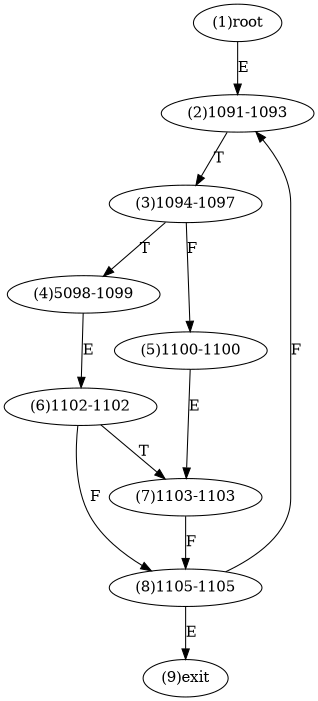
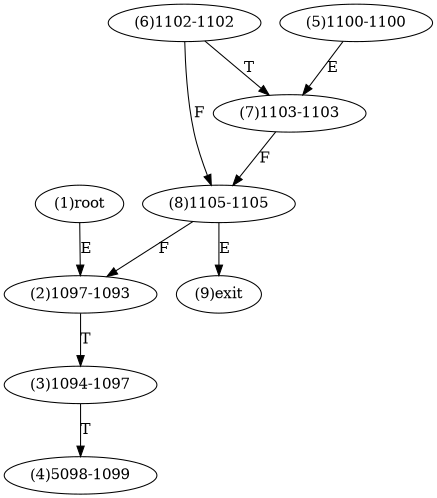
  digraph {
    n1 [label="(1)root"]
-   n2 [label="(2)1091-1093"]
+   n2 [label="(2)1097-1093"]
    n3 [label="(3)1094-1097"]
    n4 [label="(4)5098-1099"]
    n5 [label="(5)1100-1100"]
    n6 [label="(8)1105-1105"]
    n7 [label="(9)exit"]
    n8 [label="(6)1102-1102"]
    n9 [label="(7)1103-1103"]
    n1 -> n2 [label=E]
    n2 -> n3 [label=T]
    n3 -> n4 [label=T]
-   n3 -> n5 [label=F]
-   n4 -> n8 [label=E]
    n5 -> n9 [label=E]
    n6 -> n2 [label=F]
    n6 -> n7 [label=E]
    n8 -> n6 [label=F]
    n8 -> n9 [label=T]
    n9 -> n6 [label=F]
  }
